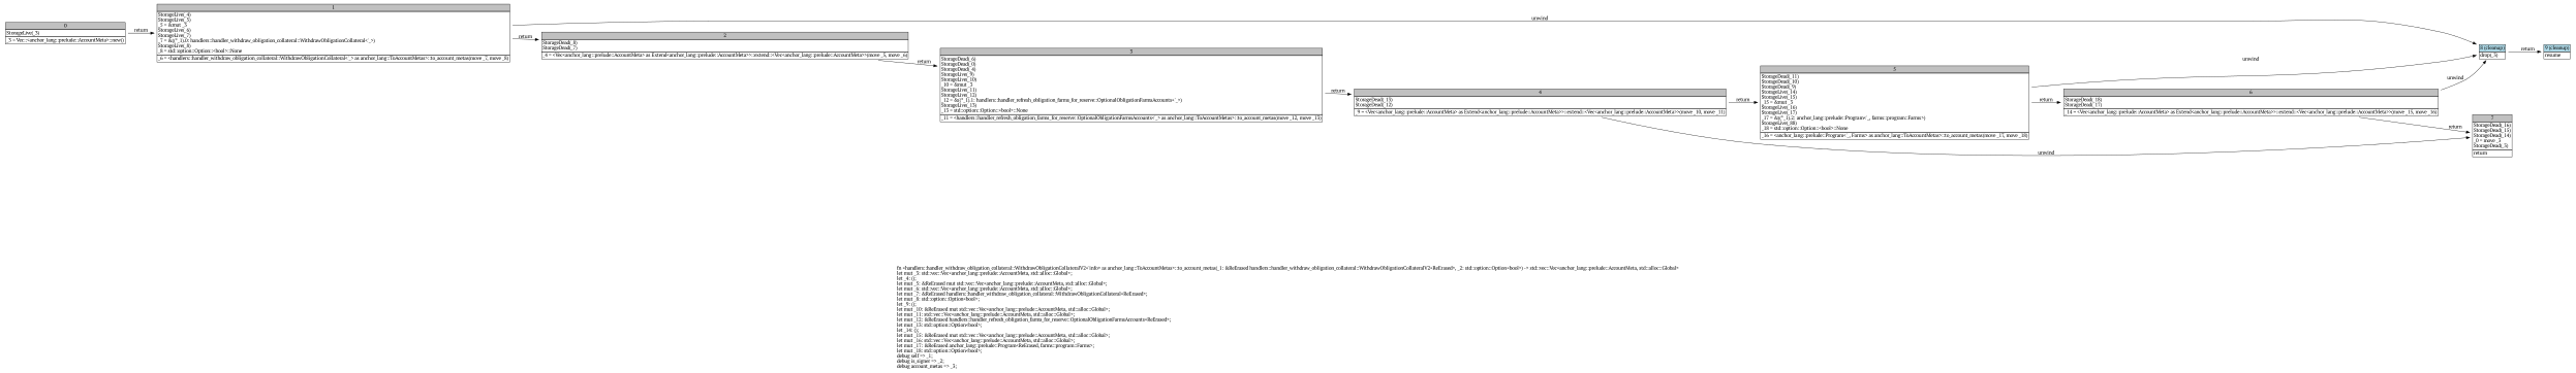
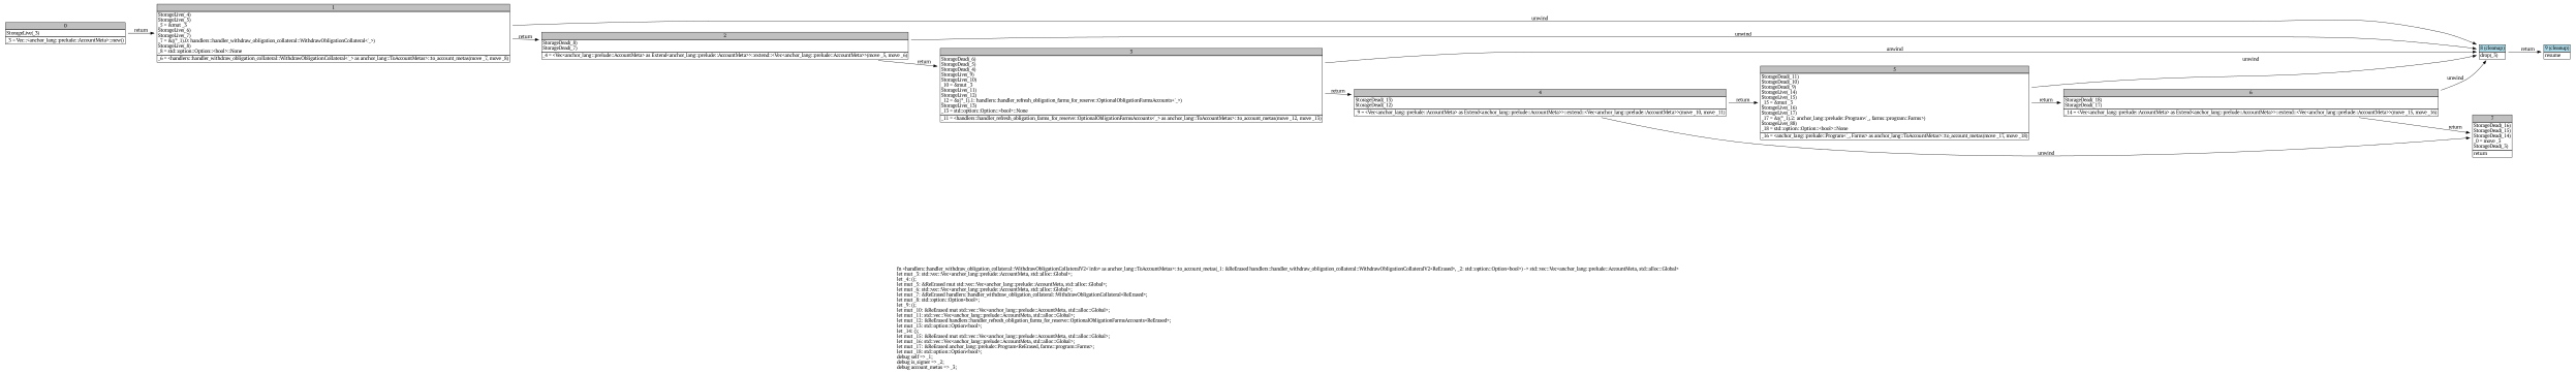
  digraph {
    fontname="PT Serif"
    label=<fn &lt;handlers::handler_withdraw_obligation_collateral::WithdrawObligationCollateralV2&lt;'info&gt; as anchor_lang::ToAccountMetas&gt;::to_account_metas(_1: &amp;ReErased handlers::handler_withdraw_obligation_collateral::WithdrawObligationCollateralV2&lt;ReErased&gt;, _2: std::option::Option&lt;bool&gt;) -&gt; std::vec::Vec&lt;anchor_lang::prelude::AccountMeta, std::alloc::Global&gt;<br align="left"/>let mut _3: std::vec::Vec&lt;anchor_lang::prelude::AccountMeta, std::alloc::Global&gt;;<br align="left"/>let _4: ();<br align="left"/>let mut _5: &amp;ReErased mut std::vec::Vec&lt;anchor_lang::prelude::AccountMeta, std::alloc::Global&gt;;<br align="left"/>let mut _6: std::vec::Vec&lt;anchor_lang::prelude::AccountMeta, std::alloc::Global&gt;;<br align="left"/>let mut _7: &amp;ReErased handlers::handler_withdraw_obligation_collateral::WithdrawObligationCollateral&lt;ReErased&gt;;<br align="left"/>let mut _8: std::option::Option&lt;bool&gt;;<br align="left"/>let _9: ();<br align="left"/>let mut _10: &amp;ReErased mut std::vec::Vec&lt;anchor_lang::prelude::AccountMeta, std::alloc::Global&gt;;<br align="left"/>let mut _11: std::vec::Vec&lt;anchor_lang::prelude::AccountMeta, std::alloc::Global&gt;;<br align="left"/>let mut _12: &amp;ReErased handlers::handler_refresh_obligation_farms_for_reserve::OptionalObligationFarmsAccounts&lt;ReErased&gt;;<br align="left"/>let mut _13: std::option::Option&lt;bool&gt;;<br align="left"/>let _14: ();<br align="left"/>let mut _15: &amp;ReErased mut std::vec::Vec&lt;anchor_lang::prelude::AccountMeta, std::alloc::Global&gt;;<br align="left"/>let mut _16: std::vec::Vec&lt;anchor_lang::prelude::AccountMeta, std::alloc::Global&gt;;<br align="left"/>let mut _17: &amp;ReErased anchor_lang::prelude::Program&lt;ReErased, farms::program::Farms&gt;;<br align="left"/>let mut _18: std::option::Option&lt;bool&gt;;<br align="left"/>debug self =&gt; _1;<br align="left"/>debug is_signer =&gt; _2;<br align="left"/>debug account_metas =&gt; _3;<br align="left"/>>
    rankdir=LR
    node [fontname="PT Serif" shape=none]
    edge [fontname="PT Serif"]
    n1 [label=<<table border="0" cellborder="1" cellspacing="0"><tr><td bgcolor="gray" align="center" colspan="1">0</td></tr><tr><td align="left" balign="left">StorageLive(_3)<br/></td></tr><tr><td align="left">_3 = Vec::&lt;anchor_lang::prelude::AccountMeta&gt;::new()</td></tr></table>>]
    n2 [label=<<table border="0" cellborder="1" cellspacing="0"><tr><td bgcolor="gray" align="center" colspan="1">1</td></tr><tr><td align="left" balign="left">StorageLive(_4)<br/>StorageLive(_5)<br/>_5 = &amp;mut _3<br/>StorageLive(_6)<br/>StorageLive(_7)<br/>_7 = &amp;((*_1).0: handlers::handler_withdraw_obligation_collateral::WithdrawObligationCollateral&lt;'_&gt;)<br/>StorageLive(_8)<br/>_8 = std::option::Option::&lt;bool&gt;::None<br/></td></tr><tr><td align="left">_6 = &lt;handlers::handler_withdraw_obligation_collateral::WithdrawObligationCollateral&lt;'_&gt; as anchor_lang::ToAccountMetas&gt;::to_account_metas(move _7, move _8)</td></tr></table>>]
    n3 [label=<<table border="0" cellborder="1" cellspacing="0"><tr><td bgcolor="gray" align="center" colspan="1">2</td></tr><tr><td align="left" balign="left">StorageDead(_8)<br/>StorageDead(_7)<br/></td></tr><tr><td align="left">_4 = &lt;Vec&lt;anchor_lang::prelude::AccountMeta&gt; as Extend&lt;anchor_lang::prelude::AccountMeta&gt;&gt;::extend::&lt;Vec&lt;anchor_lang::prelude::AccountMeta&gt;&gt;(move _5, move _6)</td></tr></table>>]
    n4 [label=<<table border="0" cellborder="1" cellspacing="0"><tr><td bgcolor="lightblue" align="center" colspan="1">8 (cleanup)</td></tr><tr><td align="left">drop(_3)</td></tr></table>>]
-   n5 [label=<<table border="0" cellborder="1" cellspacing="0"><tr><td bgcolor="gray" align="center" colspan="1">3</td></tr><tr><td align="left" balign="left">StorageDead(_6)<br/>StorageDead(_0)<br/>StorageDead(_4)<br/>StorageLive(_9)<br/>StorageLive(_10)<br/>_10 = &amp;mut _3<br/>StorageLive(_11)<br/>StorageLive(_12)<br/>_12 = &amp;((*_1).1: handlers::handler_refresh_obligation_farms_for_reserve::OptionalObligationFarmsAccounts&lt;'_&gt;)<br/>StorageLive(_13)<br/>_13 = std::option::Option::&lt;bool&gt;::None<br/></td></tr><tr><td align="left">_11 = &lt;handlers::handler_refresh_obligation_farms_for_reserve::OptionalObligationFarmsAccounts&lt;'_&gt; as anchor_lang::ToAccountMetas&gt;::to_account_metas(move _12, move _13)</td></tr></table>>]
+   n5 [label=<<table border="0" cellborder="1" cellspacing="0"><tr><td bgcolor="gray" align="center" colspan="1">3</td></tr><tr><td align="left" balign="left">StorageDead(_6)<br/>StorageDead(_5)<br/>StorageDead(_4)<br/>StorageLive(_9)<br/>StorageLive(_10)<br/>_10 = &amp;mut _3<br/>StorageLive(_11)<br/>StorageLive(_12)<br/>_12 = &amp;((*_1).1: handlers::handler_refresh_obligation_farms_for_reserve::OptionalObligationFarmsAccounts&lt;'_&gt;)<br/>StorageLive(_13)<br/>_13 = std::option::Option::&lt;bool&gt;::None<br/></td></tr><tr><td align="left">_11 = &lt;handlers::handler_refresh_obligation_farms_for_reserve::OptionalObligationFarmsAccounts&lt;'_&gt; as anchor_lang::ToAccountMetas&gt;::to_account_metas(move _12, move _13)</td></tr></table>>]
    n6 [label=<<table border="0" cellborder="1" cellspacing="0"><tr><td bgcolor="lightblue" align="center" colspan="1">9 (cleanup)</td></tr><tr><td align="left">resume</td></tr></table>>]
    n7 [label=<<table border="0" cellborder="1" cellspacing="0"><tr><td bgcolor="gray" align="center" colspan="1">4</td></tr><tr><td align="left" balign="left">StorageDead(_13)<br/>StorageDead(_12)<br/></td></tr><tr><td align="left">_9 = &lt;Vec&lt;anchor_lang::prelude::AccountMeta&gt; as Extend&lt;anchor_lang::prelude::AccountMeta&gt;&gt;::extend::&lt;Vec&lt;anchor_lang::prelude::AccountMeta&gt;&gt;(move _10, move _11)</td></tr></table>>]
    n8 [label=<<table border="0" cellborder="1" cellspacing="0"><tr><td bgcolor="gray" align="center" colspan="1">5</td></tr><tr><td align="left" balign="left">StorageDead(_11)<br/>StorageDead(_10)<br/>StorageDead(_9)<br/>StorageLive(_14)<br/>StorageLive(_15)<br/>_15 = &amp;mut _3<br/>StorageLive(_16)<br/>StorageLive(_17)<br/>_17 = &amp;((*_1).2: anchor_lang::prelude::Program&lt;'_, farms::program::Farms&gt;)<br/>StorageLive(_88)<br/>_18 = std::option::Option::&lt;bool&gt;::None<br/></td></tr><tr><td align="left">_16 = &lt;anchor_lang::prelude::Program&lt;'_, Farms&gt; as anchor_lang::ToAccountMetas&gt;::to_account_metas(move _17, move _18)</td></tr></table>>]
    n9 [label=<<table border="0" cellborder="1" cellspacing="0"><tr><td bgcolor="gray" align="center" colspan="1">7</td></tr><tr><td align="left" balign="left">StorageDead(_16)<br/>StorageDead(_15)<br/>StorageDead(_14)<br/>_0 = move _3<br/>StorageDead(_3)<br/></td></tr><tr><td align="left">return</td></tr></table>>]
    n10 [label=<<table border="0" cellborder="1" cellspacing="0"><tr><td bgcolor="gray" align="center" colspan="1">6</td></tr><tr><td align="left" balign="left">StorageDead(_18)<br/>StorageDead(_17)<br/></td></tr><tr><td align="left">_14 = &lt;Vec&lt;anchor_lang::prelude::AccountMeta&gt; as Extend&lt;anchor_lang::prelude::AccountMeta&gt;&gt;::extend::&lt;Vec&lt;anchor_lang::prelude::AccountMeta&gt;&gt;(move _15, move _16)</td></tr></table>>]
    n1 -> n2 [label=return]
    n2 -> n3 [label=return]
    n2 -> n4 [label=unwind]
+   n3 -> n4 [label=unwind]
    n3 -> n5 [label=return]
    n4 -> n6 [label=return]
+   n5 -> n4 [label=unwind]
    n5 -> n7 [label=return]
    n7 -> n8 [label=return]
    n7 -> n9 [label=unwind]
    n8 -> n4 [label=unwind]
    n8 -> n10 [label=return]
    n10 -> n4 [label=unwind]
    n10 -> n9 [label=return]
  }
